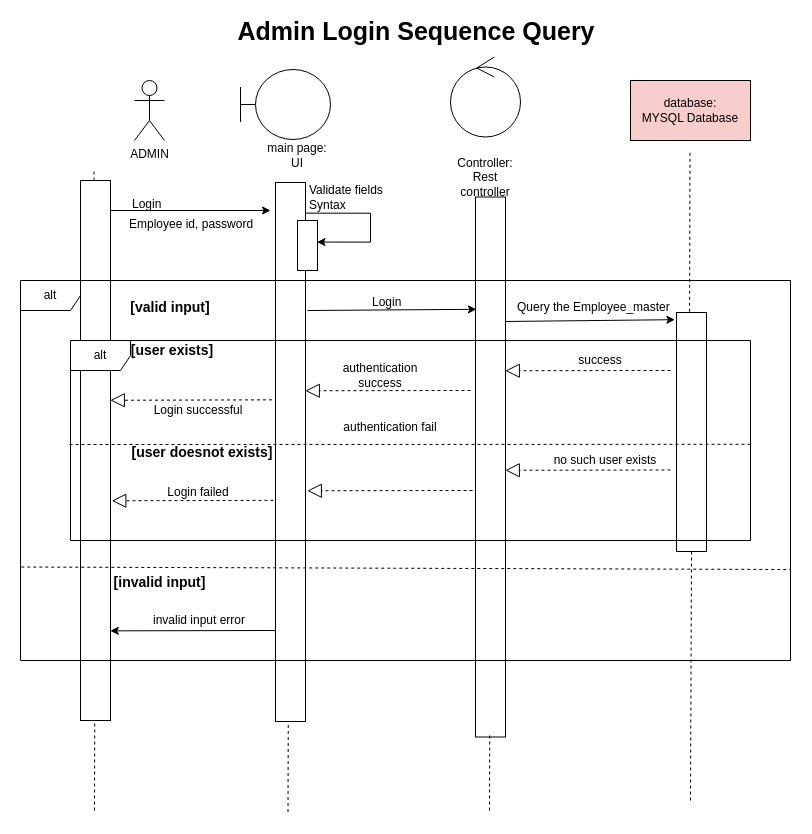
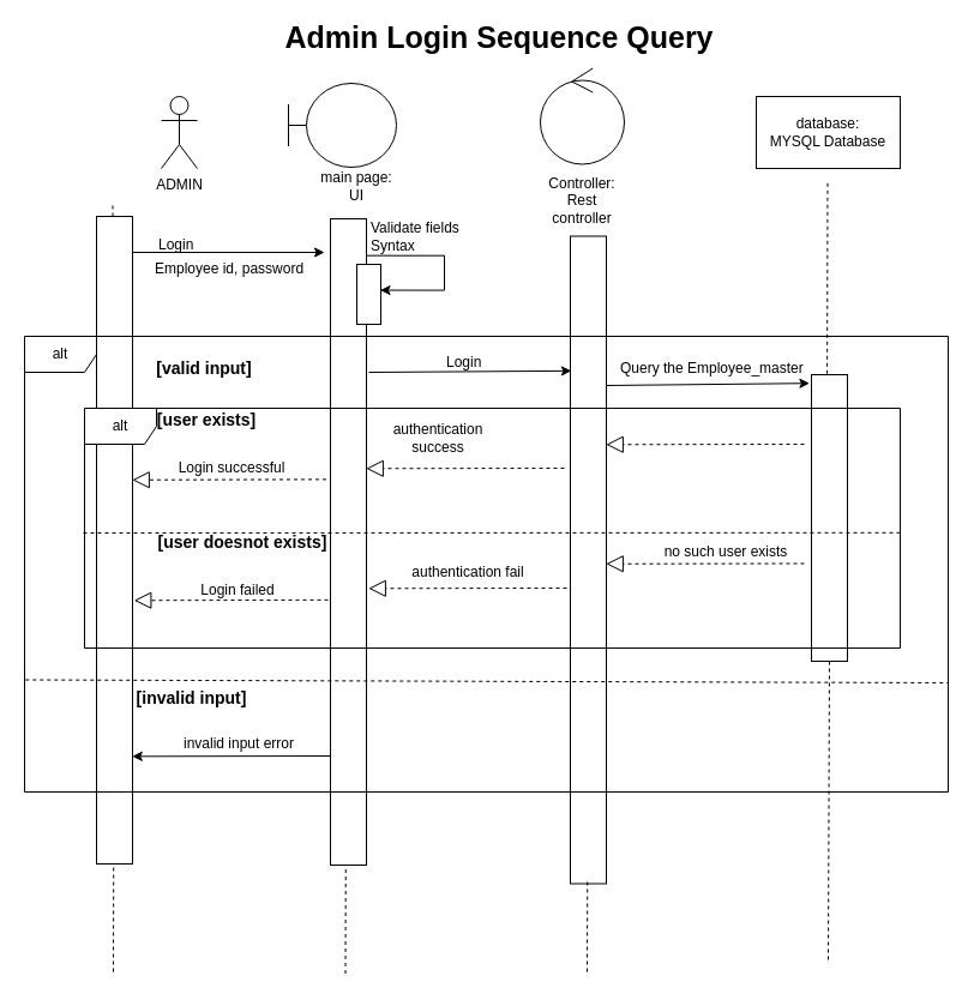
  <mxCell id="0" />
  <mxCell id="1" parent="0" />
  <mxCell id="2" value="" style="rounded=0;whiteSpace=wrap;html=1;" parent="1" vertex="1"><mxGeometry x="80" y="180" width="30" height="540" as="geometry" /></mxCell>
  <mxCell id="3" value="" style="rounded=0;whiteSpace=wrap;html=1;" parent="1" vertex="1"><mxGeometry x="275" y="182" width="30" height="539" as="geometry" /></mxCell>
  <mxCell id="4" value="" style="rounded=0;whiteSpace=wrap;html=1;" parent="1" vertex="1"><mxGeometry x="475" y="196.5" width="30" height="540" as="geometry" /></mxCell>
  <mxCell id="5" value="alt" style="shape=umlFrame;whiteSpace=wrap;html=1;fillColor=none;" parent="1" vertex="1"><mxGeometry x="20" y="280" width="770" height="380" as="geometry" /></mxCell>
  <mxCell id="6" value="ADMIN" style="shape=umlActor;verticalLabelPosition=bottom;labelBackgroundColor=#ffffff;verticalAlign=top;html=1;outlineConnect=0;" parent="1" vertex="1"><mxGeometry x="134" y="80" width="30" height="60" as="geometry" /></mxCell>
  <mxCell id="7" value="" style="endArrow=none;dashed=1;html=1;" parent="1" source="2" edge="1"><mxGeometry width="50" height="50" relative="1" as="geometry"><mxPoint x="93.5" y="926" as="sourcePoint" /><mxPoint x="93.5" y="170" as="targetPoint" /></mxGeometry></mxCell>
  <mxCell id="8" value="" style="shape=umlBoundary;whiteSpace=wrap;html=1;" parent="1" vertex="1"><mxGeometry x="240" y="69" width="90" height="70" as="geometry" /></mxCell>
  <mxCell id="9" value="main page:&lt;br&gt;UI&lt;br&gt;" style="text;html=1;strokeColor=none;fillColor=none;align=center;verticalAlign=middle;whiteSpace=wrap;rounded=0;" parent="1" vertex="1"><mxGeometry x="254" y="154" width="86" as="geometry" /></mxCell>
  <mxCell id="10" value="" style="endArrow=none;dashed=1;html=1;" parent="1" target="2" edge="1"><mxGeometry width="50" height="50" relative="1" as="geometry"><mxPoint x="94" y="810" as="sourcePoint" /><mxPoint x="93.5" y="170" as="targetPoint" /></mxGeometry></mxCell>
  <mxCell id="11" value="" style="endArrow=none;dashed=1;html=1;" parent="1" edge="1"><mxGeometry width="50" height="50" relative="1" as="geometry"><mxPoint x="287.5" y="811.5" as="sourcePoint" /><mxPoint x="287.75" y="721.5" as="targetPoint" /></mxGeometry></mxCell>
  <mxCell id="12" value="" style="ellipse;shape=umlControl;whiteSpace=wrap;html=1;" parent="1" vertex="1"><mxGeometry x="450" y="56.5" width="70" height="80" as="geometry" /></mxCell>
- <mxCell id="13" value="Controller:&lt;br&gt;Rest controller" style="text;html=1;strokeColor=none;fillColor=none;align=center;verticalAlign=middle;whiteSpace=wrap;rounded=0;" parent="1" vertex="1"><mxGeometry x="465" y="166.5" width="40" height="20" as="geometry" /></mxCell>
+ <mxCell id="13" value="Controller:&lt;br&gt;Rest controller" style="text;html=1;strokeColor=none;fillColor=none;align=center;verticalAlign=middle;whiteSpace=wrap;rounded=0;" parent="1" vertex="1"><mxGeometry x="465" y="156.5" width="40" height="20" as="geometry" /></mxCell>
  <mxCell id="14" value="" style="endArrow=none;dashed=1;html=1;" parent="1" edge="1"><mxGeometry width="50" height="50" relative="1" as="geometry"><mxPoint x="489" y="810" as="sourcePoint" /><mxPoint x="489.25" y="734" as="targetPoint" /></mxGeometry></mxCell>
- <mxCell id="15" value="database:&lt;br&gt;MYSQL Database" style="rounded=0;whiteSpace=wrap;html=1;fillColor=#f8cecc;" parent="1" vertex="1"><mxGeometry x="630" y="80" width="120" height="60" as="geometry" /></mxCell>
+ <mxCell id="15" value="database:&lt;br&gt;MYSQL Database" style="rounded=0;whiteSpace=wrap;html=1;" parent="1" vertex="1"><mxGeometry x="630" y="80" width="120" height="60" as="geometry" /></mxCell>
  <mxCell id="16" value="" style="rounded=0;whiteSpace=wrap;html=1;" parent="1" vertex="1"><mxGeometry x="676" y="312" width="30" height="239" as="geometry" /></mxCell>
  <mxCell id="17" value="" style="endArrow=none;dashed=1;html=1;exitX=0.824;exitY=0.179;exitDx=0;exitDy=0;exitPerimeter=0;" parent="1" edge="1"><mxGeometry width="50" height="50" relative="1" as="geometry"><mxPoint x="689.1" y="311.31" as="sourcePoint" /><mxPoint x="689.5" y="151.5" as="targetPoint" /></mxGeometry></mxCell>
  <mxCell id="18" value="" style="endArrow=none;dashed=1;html=1;entryX=0.5;entryY=1;entryDx=0;entryDy=0;" parent="1" target="16" edge="1"><mxGeometry width="50" height="50" relative="1" as="geometry"><mxPoint x="690" y="800" as="sourcePoint" /><mxPoint x="689.5" y="591.5" as="targetPoint" /></mxGeometry></mxCell>
  <mxCell id="19" value="" style="endArrow=classic;html=1;" parent="1" edge="1"><mxGeometry width="50" height="50" relative="1" as="geometry"><mxPoint x="110" y="210" as="sourcePoint" /><mxPoint x="270" y="210" as="targetPoint" /></mxGeometry></mxCell>
  <mxCell id="20" value="" style="rounded=0;whiteSpace=wrap;html=1;fillColor=#ffffff;" parent="1" vertex="1"><mxGeometry x="297" y="220" width="20" height="50" as="geometry" /></mxCell>
  <mxCell id="21" value="" style="endArrow=classic;html=1;edgeStyle=orthogonalEdgeStyle;rounded=0;entryX=0.976;entryY=0.431;entryDx=0;entryDy=0;entryPerimeter=0;" parent="1" target="20" edge="1"><mxGeometry width="50" height="50" relative="1" as="geometry"><mxPoint x="304.5" y="212.667" as="sourcePoint" /><mxPoint x="315.167" y="257.667" as="targetPoint" /><Array as="points"><mxPoint x="370" y="213" /><mxPoint x="370" y="241" /></Array></mxGeometry></mxCell>
  <mxCell id="22" value="Login" style="text;html=1;resizable=0;points=[];autosize=1;align=left;verticalAlign=top;spacingTop=-4;" parent="1" vertex="1"><mxGeometry x="130" y="194" width="40" height="10" as="geometry" /></mxCell>
  <mxCell id="23" value="Employee id, password" style="text;html=1;resizable=0;points=[];autosize=1;align=left;verticalAlign=top;spacingTop=-4;" parent="1" vertex="1"><mxGeometry x="127" y="214" width="140" height="20" as="geometry" /></mxCell>
  <mxCell id="24" value="Validate fields Syntax" style="text;html=1;strokeColor=none;fillColor=none;align=left;verticalAlign=middle;whiteSpace=wrap;rounded=0;" parent="1" vertex="1"><mxGeometry x="307" y="181.5" width="91" height="30" as="geometry" /></mxCell>
  <mxCell id="25" value="" style="endArrow=none;dashed=1;html=1;exitX=0.001;exitY=0.754;exitDx=0;exitDy=0;exitPerimeter=0;" parent="1" source="5" edge="1"><mxGeometry width="50" height="50" relative="1" as="geometry"><mxPoint x="20" y="600" as="sourcePoint" /><mxPoint x="790" y="569" as="targetPoint" /></mxGeometry></mxCell>
  <mxCell id="26" value="" style="endArrow=none;dashed=1;html=1;entryX=1;entryY=0.519;entryDx=0;entryDy=0;entryPerimeter=0;" parent="1" target="43" edge="1"><mxGeometry width="50" height="50" relative="1" as="geometry"><mxPoint x="69" y="444" as="sourcePoint" /><mxPoint x="120" y="420" as="targetPoint" /></mxGeometry></mxCell>
  <mxCell id="27" value="&lt;b&gt;&lt;font style=&quot;font-size: 14px&quot;&gt;[valid input]&lt;/font&gt;&lt;/b&gt;" style="text;html=1;strokeColor=none;fillColor=none;align=center;verticalAlign=middle;whiteSpace=wrap;rounded=0;" parent="1" vertex="1"><mxGeometry x="125" y="297" width="90" height="20" as="geometry" /></mxCell>
  <mxCell id="28" value="&lt;b&gt;&lt;font style=&quot;font-size: 14px&quot;&gt;[user exists]&lt;/font&gt;&lt;/b&gt;" style="text;html=1;strokeColor=none;fillColor=none;align=center;verticalAlign=middle;whiteSpace=wrap;rounded=0;" parent="1" vertex="1"><mxGeometry x="127" y="340" width="90" height="20" as="geometry" /></mxCell>
  <mxCell id="29" value="&lt;b&gt;&lt;font style=&quot;font-size: 14px&quot;&gt;[user doesnot exists]&lt;/font&gt;&lt;/b&gt;" style="text;html=1;strokeColor=none;fillColor=none;align=center;verticalAlign=middle;whiteSpace=wrap;rounded=0;" parent="1" vertex="1"><mxGeometry x="127" y="441.5" width="150" height="20" as="geometry" /></mxCell>
  <mxCell id="30" value="&lt;b&gt;&lt;font style=&quot;font-size: 14px&quot;&gt;[invalid input]&lt;/font&gt;&lt;/b&gt;" style="text;html=1;strokeColor=none;fillColor=none;align=center;verticalAlign=middle;whiteSpace=wrap;rounded=0;" parent="1" vertex="1"><mxGeometry x="109" y="572" width="101" height="20" as="geometry" /></mxCell>
  <mxCell id="31" value="" style="endArrow=classic;html=1;entryX=1.009;entryY=0.971;entryDx=0;entryDy=0;entryPerimeter=0;" parent="1" edge="1"><mxGeometry width="50" height="50" relative="1" as="geometry"><mxPoint x="275" y="630" as="sourcePoint" /><mxPoint x="109.77" y="630.34" as="targetPoint" /></mxGeometry></mxCell>
  <mxCell id="32" value="invalid input error" style="text;html=1;strokeColor=none;fillColor=none;align=center;verticalAlign=middle;whiteSpace=wrap;rounded=0;" parent="1" vertex="1"><mxGeometry x="150" y="610" width="98" height="20" as="geometry" /></mxCell>
  <mxCell id="33" value="" style="endArrow=block;dashed=1;endFill=0;endSize=12;html=1;entryX=0.993;entryY=0.407;entryDx=0;entryDy=0;entryPerimeter=0;exitX=-0.033;exitY=0.586;exitDx=0;exitDy=0;exitPerimeter=0;" parent="1" target="2" edge="1"><mxGeometry width="160" relative="1" as="geometry"><mxPoint x="271.51" y="399.354" as="sourcePoint" /><mxPoint x="109.81" y="401.72" as="targetPoint" /></mxGeometry></mxCell>
  <mxCell id="34" value="" style="endArrow=block;dashed=1;endFill=0;endSize=12;html=1;entryX=0.993;entryY=0.407;entryDx=0;entryDy=0;entryPerimeter=0;exitX=-0.033;exitY=0.586;exitDx=0;exitDy=0;exitPerimeter=0;" parent="1" edge="1"><mxGeometry width="160" relative="1" as="geometry"><mxPoint x="273.01" y="499.854" as="sourcePoint" /><mxPoint x="111.29" y="500.28" as="targetPoint" /></mxGeometry></mxCell>
  <mxCell id="35" value="" style="endArrow=block;dashed=1;endFill=0;endSize=12;html=1;entryX=0.993;entryY=0.407;entryDx=0;entryDy=0;entryPerimeter=0;" parent="1" edge="1"><mxGeometry width="160" relative="1" as="geometry"><mxPoint x="470" y="390" as="sourcePoint" /><mxPoint x="304.79" y="390.28" as="targetPoint" /></mxGeometry></mxCell>
  <mxCell id="36" value="" style="endArrow=block;dashed=1;endFill=0;endSize=12;html=1;entryX=0.993;entryY=0.407;entryDx=0;entryDy=0;entryPerimeter=0;" parent="1" edge="1"><mxGeometry width="160" relative="1" as="geometry"><mxPoint x="472" y="490" as="sourcePoint" /><mxPoint x="306.79" y="490.28" as="targetPoint" /></mxGeometry></mxCell>
  <mxCell id="37" value="" style="endArrow=block;dashed=1;endFill=0;endSize=12;html=1;entryX=0.993;entryY=0.407;entryDx=0;entryDy=0;entryPerimeter=0;" parent="1" edge="1"><mxGeometry width="160" relative="1" as="geometry"><mxPoint x="670" y="370" as="sourcePoint" /><mxPoint x="504.79" y="370.28" as="targetPoint" /></mxGeometry></mxCell>
  <mxCell id="38" value="" style="endArrow=block;dashed=1;endFill=0;endSize=12;html=1;entryX=0.993;entryY=0.407;entryDx=0;entryDy=0;entryPerimeter=0;" parent="1" edge="1"><mxGeometry width="160" relative="1" as="geometry"><mxPoint x="670" y="469.5" as="sourcePoint" /><mxPoint x="504.79" y="469.78" as="targetPoint" /></mxGeometry></mxCell>
  <mxCell id="39" value="" style="endArrow=classic;html=1;entryX=0.03;entryY=0.208;entryDx=0;entryDy=0;entryPerimeter=0;" parent="1" target="4" edge="1"><mxGeometry width="50" height="50" relative="1" as="geometry"><mxPoint x="307" y="310" as="sourcePoint" /><mxPoint x="467" y="310" as="targetPoint" /></mxGeometry></mxCell>
  <mxCell id="40" value="Login" style="text;html=1;resizable=0;points=[];autosize=1;align=left;verticalAlign=top;spacingTop=-4;" parent="1" vertex="1"><mxGeometry x="370" y="292" width="40" height="10" as="geometry" /></mxCell>
  <mxCell id="41" value="" style="endArrow=classic;html=1;entryX=-0.053;entryY=0.03;entryDx=0;entryDy=0;entryPerimeter=0;" parent="1" target="16" edge="1"><mxGeometry width="50" height="50" relative="1" as="geometry"><mxPoint x="505" y="321" as="sourcePoint" /><mxPoint x="673.9" y="319.82" as="targetPoint" /></mxGeometry></mxCell>
  <mxCell id="42" value="Query the Employee_master" style="text;html=1;resizable=0;points=[];autosize=1;align=left;verticalAlign=top;spacingTop=-4;" parent="1" vertex="1"><mxGeometry x="515" y="297" width="170" height="20" as="geometry" /></mxCell>
  <mxCell id="43" value="alt" style="shape=umlFrame;whiteSpace=wrap;html=1;fillColor=#ffffff;" parent="1" vertex="1"><mxGeometry x="70" y="340" width="680" height="200" as="geometry" /></mxCell>
- <mxCell id="44" value="success" style="text;html=1;strokeColor=none;fillColor=none;align=center;verticalAlign=middle;whiteSpace=wrap;rounded=0;" parent="1" vertex="1"><mxGeometry x="550" y="352.5" width="100" height="15" as="geometry" /></mxCell>
  <mxCell id="45" value="no such user exists" style="text;html=1;strokeColor=none;fillColor=none;align=center;verticalAlign=middle;whiteSpace=wrap;rounded=0;" parent="1" vertex="1"><mxGeometry x="550" y="452" width="110" height="15" as="geometry" /></mxCell>
- <mxCell id="46" value="authentication success" style="text;html=1;strokeColor=none;fillColor=none;align=center;verticalAlign=middle;whiteSpace=wrap;rounded=0;" parent="1" vertex="1"><mxGeometry x="330" y="360" width="100" height="30" as="geometry" /></mxCell>
- <mxCell id="47" value="authentication fail" style="text;html=1;strokeColor=none;fillColor=none;align=center;verticalAlign=middle;whiteSpace=wrap;rounded=0;" parent="1" vertex="1"><mxGeometry x="340" y="411.5" width="100" height="30" as="geometry" /></mxCell>
+ <mxCell id="46" value="authentication success" style="text;html=1;strokeColor=none;fillColor=none;align=center;verticalAlign=middle;whiteSpace=wrap;rounded=0;" parent="1" vertex="1"><mxGeometry x="315" y="350" width="100" height="30" as="geometry" /></mxCell>
+ <mxCell id="47" value="authentication fail" style="text;html=1;strokeColor=none;fillColor=none;align=center;verticalAlign=middle;whiteSpace=wrap;rounded=0;" parent="1" vertex="1"><mxGeometry x="340" y="461.5" width="100" height="30" as="geometry" /></mxCell>
  <mxCell id="48" value="&lt;font size=&quot;1&quot;&gt;&lt;b style=&quot;font-size: 25px&quot;&gt;Admin Login Sequence Query&amp;nbsp;&lt;/b&gt;&lt;/font&gt;" style="text;html=1;strokeColor=none;fillColor=none;align=center;verticalAlign=middle;whiteSpace=wrap;rounded=0;" parent="1" vertex="1"><mxGeometry x="217" y="20" width="405" height="20" as="geometry" /></mxCell>
- <mxCell id="49" value="Login successful" style="text;html=1;strokeColor=none;fillColor=none;align=center;verticalAlign=middle;whiteSpace=wrap;rounded=0;" parent="1" vertex="1"><mxGeometry x="147.5" y="395" width="100" height="30" as="geometry" /></mxCell>
+ <mxCell id="49" value="Login successful" style="text;html=1;strokeColor=none;fillColor=none;align=center;verticalAlign=middle;whiteSpace=wrap;rounded=0;" parent="1" vertex="1"><mxGeometry x="142.5" y="375" width="100" height="30" as="geometry" /></mxCell>
  <mxCell id="50" value="Login failed" style="text;html=1;strokeColor=none;fillColor=none;align=center;verticalAlign=middle;whiteSpace=wrap;rounded=0;" parent="1" vertex="1"><mxGeometry x="148" y="476.5" width="100" height="30" as="geometry" /></mxCell>
